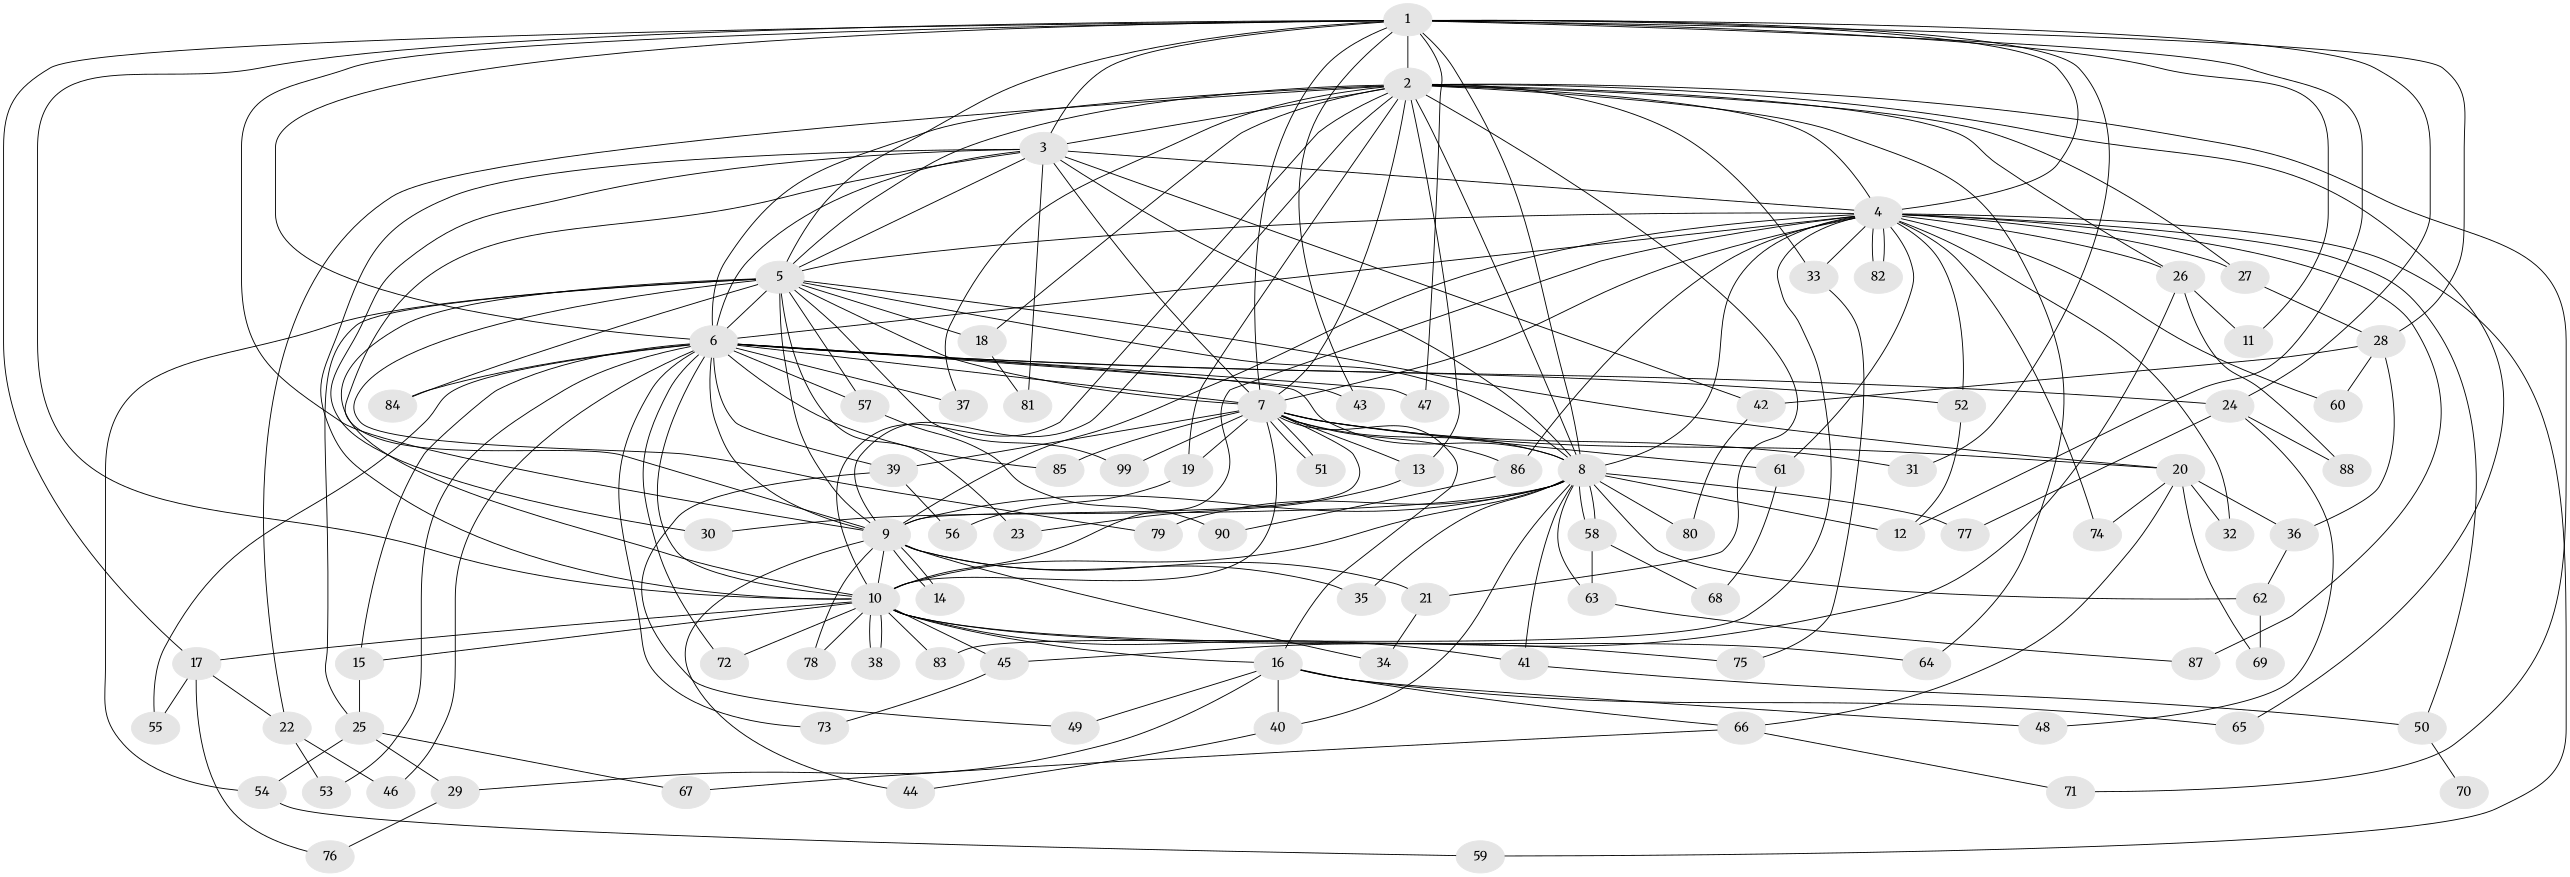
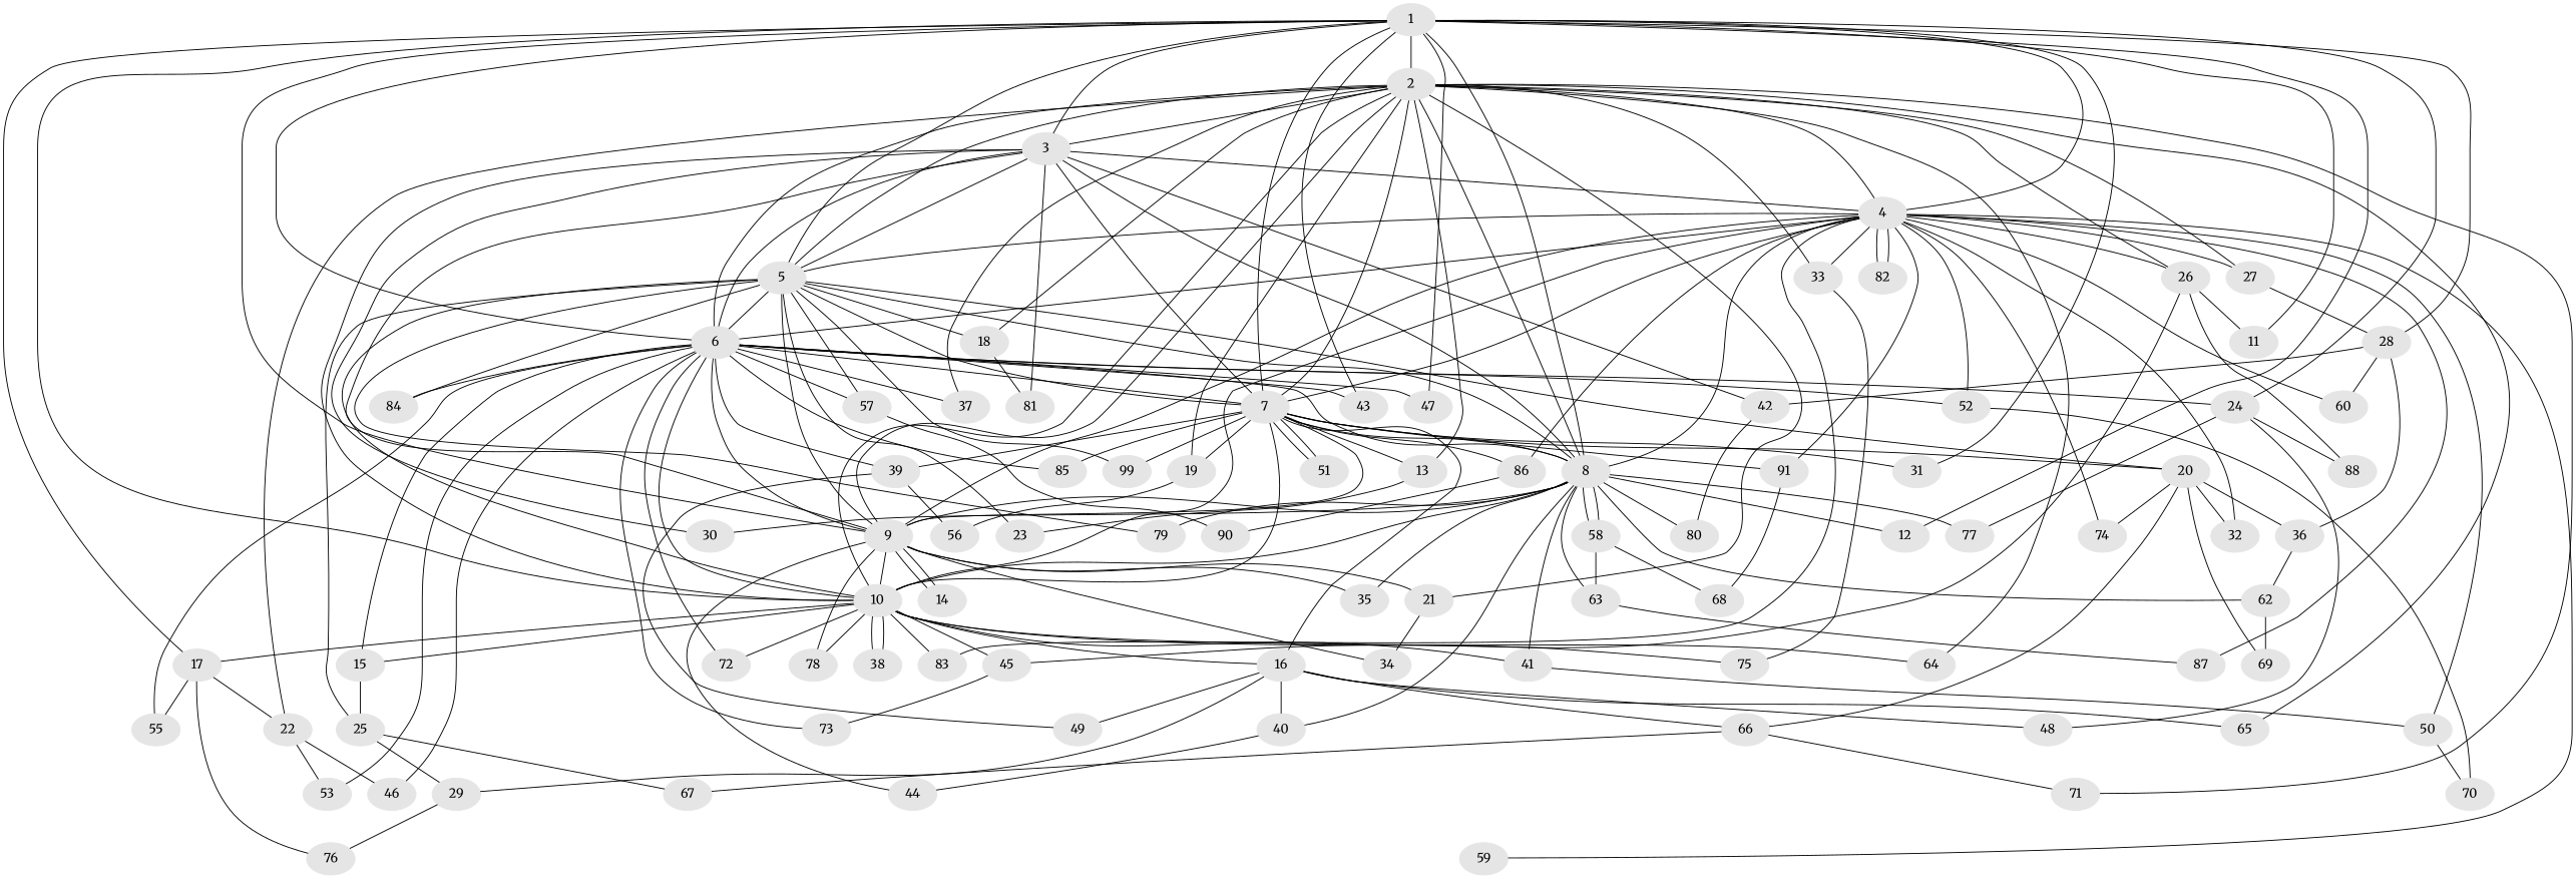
  graph {
    fontname=Merriweather
    node [color=gray90 fontname=Merriweather style=filled]
    edge [fontname=Merriweather]
    1
    2
    3
    4
    5
    6
    7
    8
    9
    10
    11
    12
    17
    24
    28
    31
    43
    47
    13
    18
    19
    21
    22
    26
    27
    33
    37
    64
    65
    71
    30
    42
    81
    32
    50
    52
    59
    60
-   61
+   61 [label=91]
    74
    82
    83
    86
    87
    20
    23
    25
-   54
    57
    79
    84
    n52 [label=99]
    15
    39
    46
    53
    55
    72
    73
    85
    16
    51
    35
    40
    41
    58
    62
    63
    77
    80
    14
    34
    44
    78
    38
    45
    75
    76
    48
    88
    36
    56
    70
    68
    90
    66
    69
    29
    67
    49
    1 -- 2
    1 -- 3
    1 -- 4
    1 -- 5
    1 -- 6
    1 -- 7
    1 -- 8
    1 -- 9
    1 -- 10
    1 -- 11
    1 -- 12
    1 -- 17
    1 -- 24
    1 -- 28
    1 -- 31
    1 -- 43
    1 -- 47
    2 -- 3
    2 -- 4
    2 -- 5
    2 -- 6
    2 -- 7
    2 -- 8
    2 -- 9
    2 -- 10
    2 -- 13
    2 -- 18
    2 -- 19
    2 -- 21
    2 -- 22
    2 -- 26
    2 -- 27
    2 -- 33
    2 -- 37
    2 -- 64
    2 -- 65
    2 -- 71
    3 -- 4
    3 -- 5
    3 -- 6
    3 -- 7
    3 -- 8
    3 -- 9
    3 -- 10
    3 -- 30
    3 -- 42
    3 -- 81
    4 -- 5
    4 -- 6
    4 -- 7
    4 -- 8
    4 -- 9
    4 -- 10
    4 -- 26
    4 -- 27
    4 -- 33
    4 -- 32
    4 -- 50
    4 -- 52
    4 -- 59
    4 -- 60
    4 -- 61
    4 -- 74
    4 -- 82
    4 -- 82
    4 -- 83
    4 -- 86
    4 -- 87
    5 -- 6
    5 -- 7
    5 -- 8
    5 -- 9
    5 -- 10
    5 -- 18
    5 -- 20
    5 -- 23
    5 -- 25
-   5 -- 54
    5 -- 57
    5 -- 79
    5 -- 84
    5 -- n52
    6 -- 7
    6 -- 8
    6 -- 9
    6 -- 10
    6 -- 24
    6 -- 43
    6 -- 47
    6 -- 37
    6 -- 52
    6 -- 57
    6 -- 84
    6 -- 15
    6 -- 39
    6 -- 46
    6 -- 53
    6 -- 55
    6 -- 72
    6 -- 73
    6 -- 85
    7 -- 8
    7 -- 9
    7 -- 10
    7 -- 31
    7 -- 13
    7 -- 19
    7 -- 61
    7 -- 86
    7 -- 20
    7 -- n52
    7 -- 39
    7 -- 85
    7 -- 16
    7 -- 51
    7 -- 51
    8 -- 9
    8 -- 10
    8 -- 12
    8 -- 30
    8 -- 79
    8 -- 35
    8 -- 40
    8 -- 41
    8 -- 58
    8 -- 58
    8 -- 62
    8 -- 63
    8 -- 77
    8 -- 80
    9 -- 10
    9 -- 21
    9 -- 35
    9 -- 14
    9 -- 14
    9 -- 34
    9 -- 44
    9 -- 78
    10 -- 17
    10 -- 64
    10 -- 83
    10 -- 15
    10 -- 72
    10 -- 16
    10 -- 41
    10 -- 78
    10 -- 38
    10 -- 38
    10 -- 45
    10 -- 75
    17 -- 22
    17 -- 55
    17 -- 76
    24 -- 77
    24 -- 48
    24 -- 88
    28 -- 42
    28 -- 60
    28 -- 36
    13 -- 23
    18 -- 81
    19 -- 56
    21 -- 34
    22 -- 46
    22 -- 53
    26 -- 11
    26 -- 45
    26 -- 88
    27 -- 28
    33 -- 75
    42 -- 80
    50 -- 70
-   52 -- 12
+   52 -- 70
    61 -- 68
    86 -- 90
    20 -- 32
    20 -- 74
    20 -- 36
    20 -- 66
    20 -- 69
-   25 -- 54
    25 -- 29
    25 -- 67
-   54 -- 59
    57 -- 90
    15 -- 25
    39 -- 56
    39 -- 49
    16 -- 65
    16 -- 40
    16 -- 48
    16 -- 66
    16 -- 29
    16 -- 49
    40 -- 44
    41 -- 50
    58 -- 63
    58 -- 68
    62 -- 69
    63 -- 87
    45 -- 73
    36 -- 62
    66 -- 71
    66 -- 67
    29 -- 76
  }
